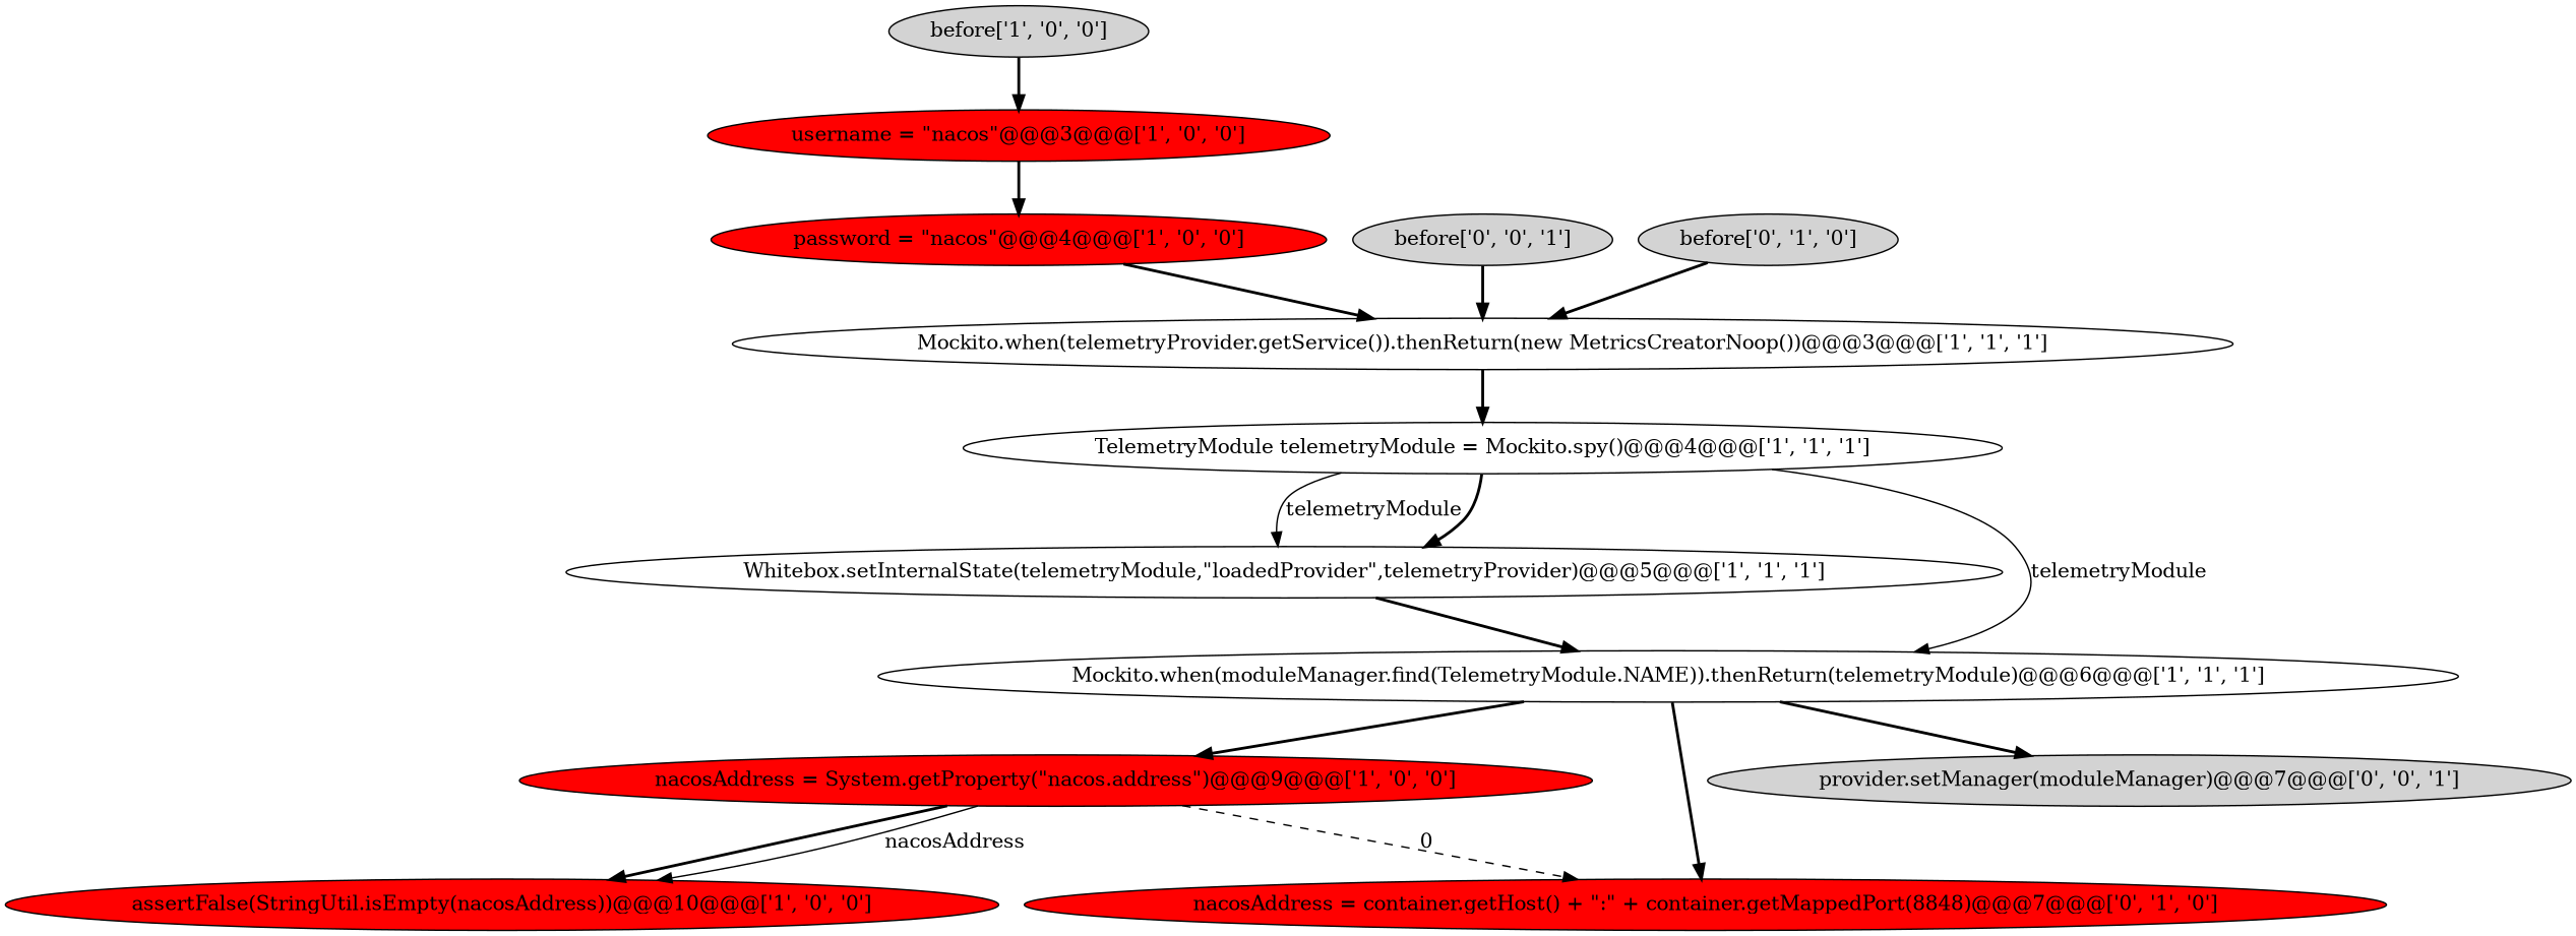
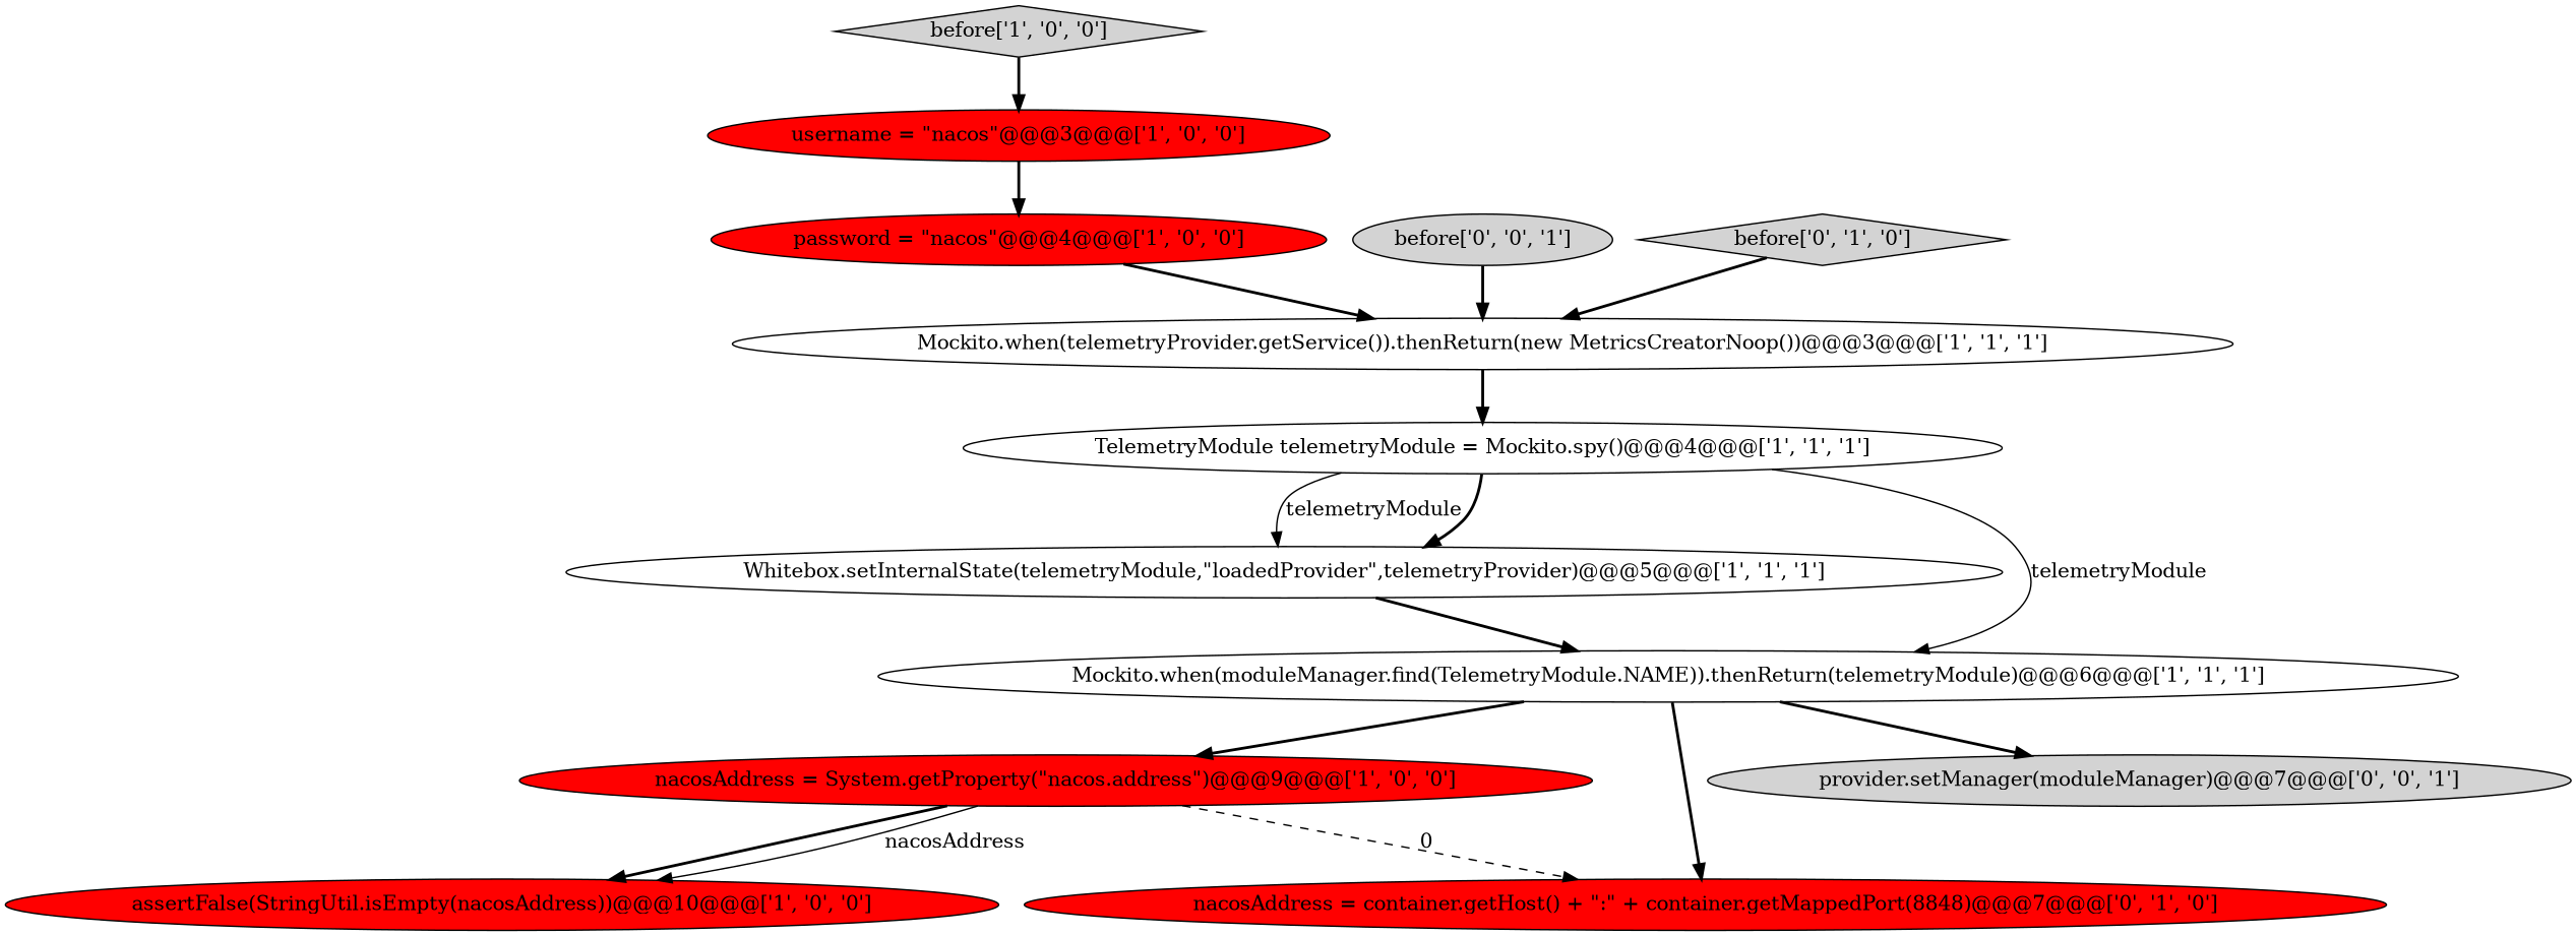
  digraph {
    node [fillcolor=red shape=ellipse style=filled]
    edge [style=bold]
    n1 [fillcolor=white label="Whitebox.setInternalState(telemetryModule,\"loadedProvider\",telemetryProvider)@@@5@@@['1', '1', '1']"]
    n2 [fillcolor=white label="Mockito.when(moduleManager.find(TelemetryModule.NAME)).thenReturn(telemetryModule)@@@6@@@['1', '1', '1']"]
    n3 [label="nacosAddress = System.getProperty(\"nacos.address\")@@@9@@@['1', '0', '0']"]
    n4 [label="nacosAddress = container.getHost() + \":\" + container.getMappedPort(8848)@@@7@@@['0', '1', '0']"]
    n5 [fillcolor=lightgray label="provider.setManager(moduleManager)@@@7@@@['0', '0', '1']"]
    n6 [label="assertFalse(StringUtil.isEmpty(nacosAddress))@@@10@@@['1', '0', '0']"]
    n7 [fillcolor=white label="Mockito.when(telemetryProvider.getService()).thenReturn(new MetricsCreatorNoop())@@@3@@@['1', '1', '1']"]
    n8 [fillcolor=white label="TelemetryModule telemetryModule = Mockito.spy()@@@4@@@['1', '1', '1']"]
    n9 [label="username = \"nacos\"@@@3@@@['1', '0', '0']"]
    n10 [label="password = \"nacos\"@@@4@@@['1', '0', '0']"]
-   n11 [fillcolor=lightgray label="before['1', '0', '0']"]
+   n11 [fillcolor=lightgray label="before['1', '0', '0']" shape=diamond]
    n12 [fillcolor=lightgray label="before['0', '0', '1']"]
-   n13 [fillcolor=lightgray label="before['0', '1', '0']"]
+   n13 [fillcolor=lightgray label="before['0', '1', '0']" shape=diamond]
    n1 -> n2
    n2 -> n3
    n2 -> n4
    n2 -> n5
    n3 -> n4 [label=0 style=dashed]
    n3 -> n6
    n3 -> n6 [label=nacosAddress style=solid]
    n7 -> n8
    n8 -> n1 [label=telemetryModule style=solid]
    n8 -> n1
    n8 -> n2 [label=telemetryModule style=solid]
    n9 -> n10
    n10 -> n7
    n11 -> n9
    n12 -> n7
    n13 -> n7
  }
